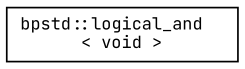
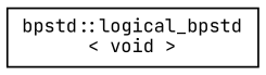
  digraph {
    rankdir=LR
    fontname="JetBrains Mono"
-   n1 [color=black fillcolor=white fontname="JetBrains Mono" fontsize=10 height=0.2 label="bpstd::logical_and\l\< void \>" shape=record style=filled width=0.4]
+   n1 [color=black fillcolor=white fontname="JetBrains Mono" fontsize=10 height=0.2 label="bpstd::logical_bpstd\l\< void \>" shape=record style=filled width=0.4]
  }
